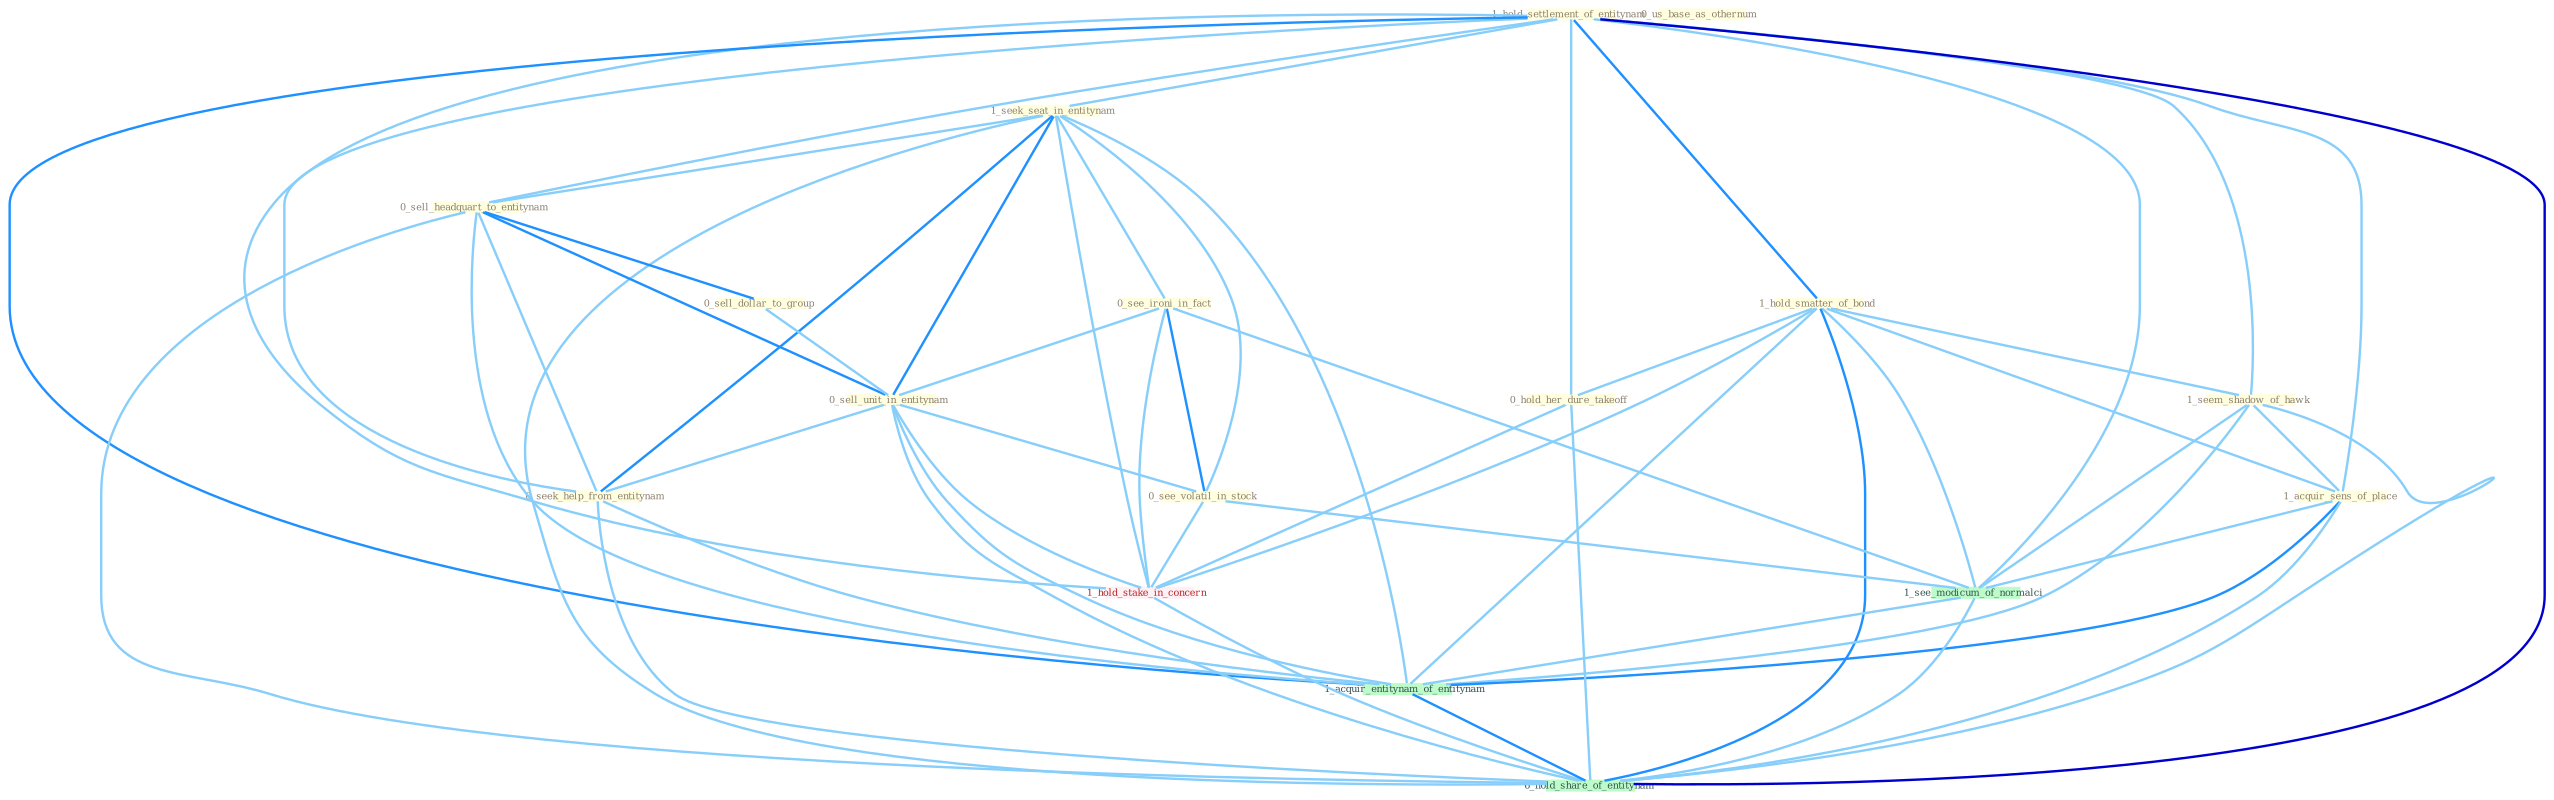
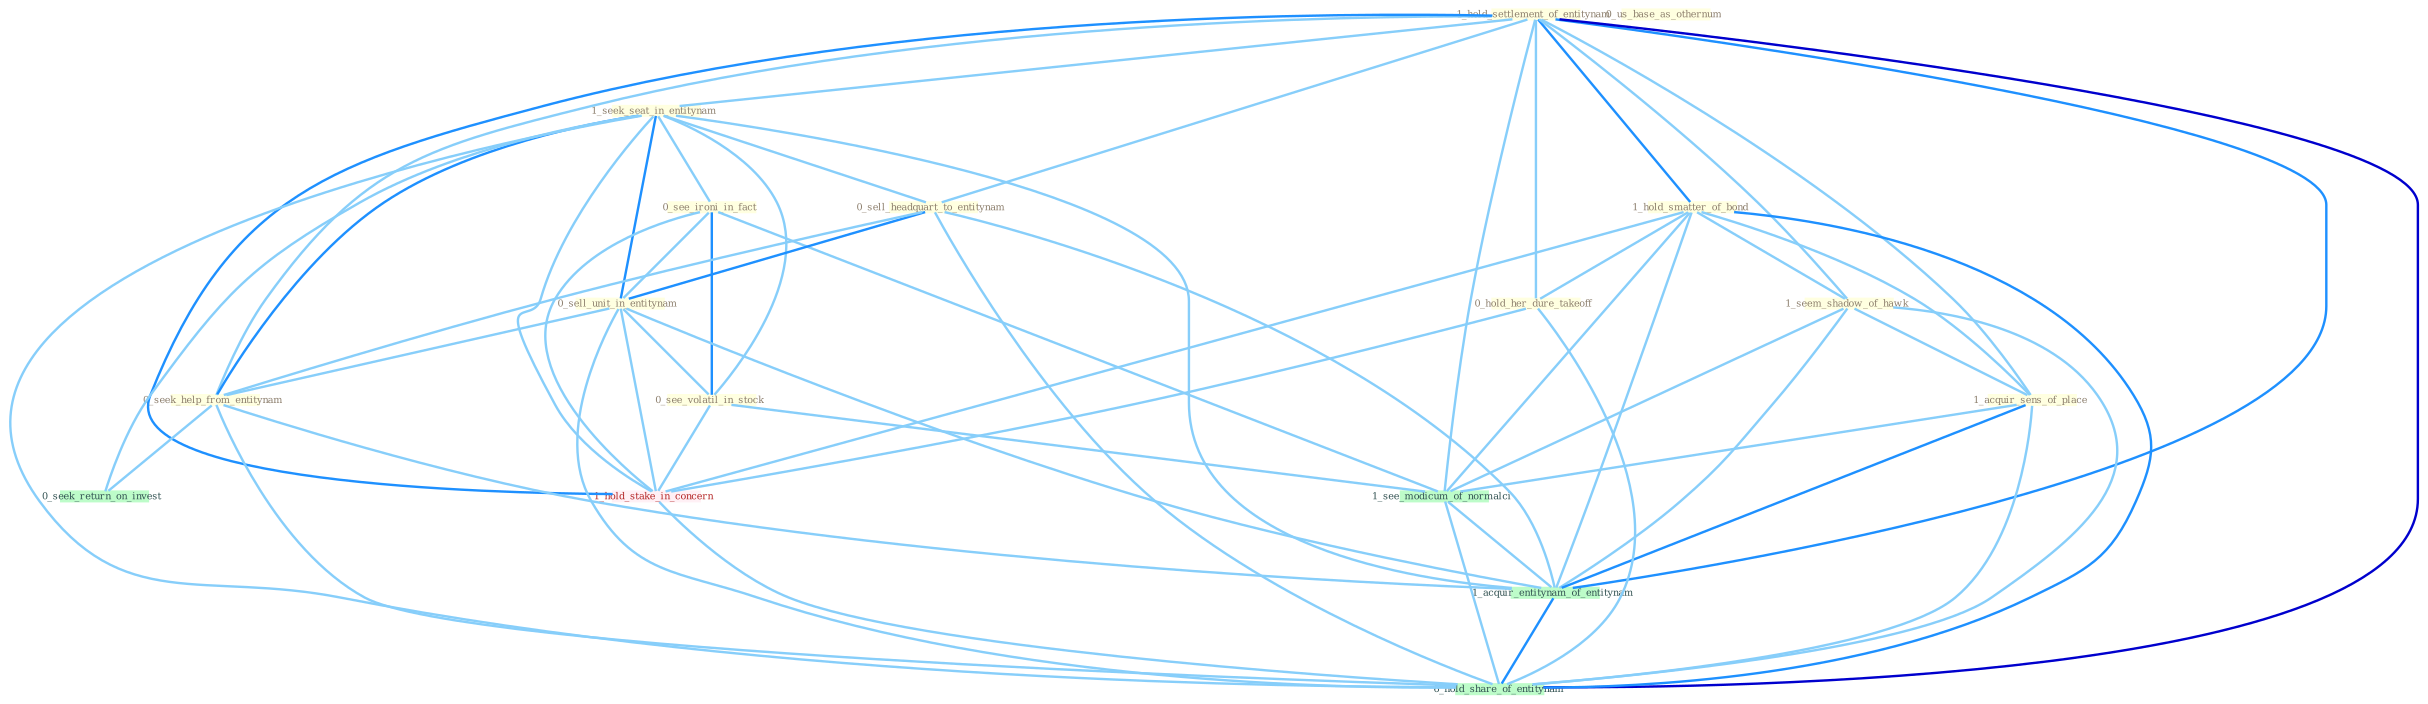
  graph {
    node [color="#ffffe0" fixedsize=true fontcolor="#8b7d6b" fontsize=4 shape=polygon style=filled]
    edge [color="#87cefa" w=1]
    "1_hold_settlement_of_entitynam " [height=.06 width=.5]
    "1_seek_seat_in_entitynam " [height=.06 width=.5]
    "1_hold_smatter_of_bond " [height=.06 width=.5]
    "1_seem_shadow_of_hawk " [height=.06 width=.5]
    "0_see_ironi_in_fact " [height=.06 width=.5]
    "0_sell_headquart_to_entitynam " [height=.06 width=.5]
-   "0_sell_dollar_to_group " [height=.06 width=.5]
    "1_acquir_sens_of_place " [height=.06 width=.5]
    "0_sell_unit_in_entitynam " [height=.06 width=.5]
    "0_seek_help_from_entitynam " [height=.06 width=.5]
    "0_hold_her_dure_takeoff " [height=.06 width=.5]
    "0_us_base_as_othernum " [height=.06 width=.5]
    "0_see_volatil_in_stock " [height=.06 width=.5]
    "1_hold_stake_in_concern " [color="#fff0f5" fontcolor="#b22222" height=.06 width=.5]
    "1_see_modicum_of_normalci " [color="#BDFCC9" fontcolor="#2f4f4f" height=.06 width=.5]
    "1_acquir_entitynam_of_entitynam " [color="#BDFCC9" fontcolor="#2f4f4f" height=.06 width=.5]
    n17 [color="#BDFCC9" fontcolor="#2f4f4f" height=.06 label="6_hold_share_of_entitynam" width=.5]
+   "0_seek_return_on_invest " [color="#BDFCC9" fontcolor="#2f4f4f" height=.06 width=.5]
    subgraph sub_1 {
      "1_hold_settlement_of_entitynam "
      "1_seek_seat_in_entitynam "
      "1_hold_smatter_of_bond "
      "1_seem_shadow_of_hawk "
      "0_see_ironi_in_fact "
      "0_sell_headquart_to_entitynam "
-     "0_sell_dollar_to_group "
      "1_acquir_sens_of_place "
      "0_sell_unit_in_entitynam "
      "0_seek_help_from_entitynam "
      "0_hold_her_dure_takeoff "
      "0_us_base_as_othernum "
      "0_see_volatil_in_stock "
    }
    subgraph sub_2 {
      "1_hold_stake_in_concern "
    }
    "1_hold_settlement_of_entitynam " -- "1_seek_seat_in_entitynam "
    "1_hold_settlement_of_entitynam " -- "1_hold_smatter_of_bond " [color="#1e90ff" w=2]
    "1_hold_settlement_of_entitynam " -- "1_seem_shadow_of_hawk "
    "1_hold_settlement_of_entitynam " -- "0_sell_headquart_to_entitynam "
    "1_hold_settlement_of_entitynam " -- "1_acquir_sens_of_place "
    "1_hold_settlement_of_entitynam " -- "0_seek_help_from_entitynam "
    "1_hold_settlement_of_entitynam " -- "0_hold_her_dure_takeoff "
-   "1_hold_settlement_of_entitynam " -- "1_hold_stake_in_concern "
+   "1_hold_settlement_of_entitynam " -- "1_hold_stake_in_concern " [color="#1e90ff"]
    "1_hold_settlement_of_entitynam " -- "1_see_modicum_of_normalci "
    "1_hold_settlement_of_entitynam " -- "1_acquir_entitynam_of_entitynam " [color="#1e90ff" w=2]
    "1_hold_settlement_of_entitynam " -- n17 [color="#0000cd" w=3]
    "1_seek_seat_in_entitynam " -- "0_see_ironi_in_fact "
    "1_seek_seat_in_entitynam " -- "0_sell_headquart_to_entitynam "
    "1_seek_seat_in_entitynam " -- "0_sell_unit_in_entitynam " [color="#1e90ff" w=2]
    "1_seek_seat_in_entitynam " -- "0_seek_help_from_entitynam " [color="#1e90ff" w=2]
    "1_seek_seat_in_entitynam " -- "0_see_volatil_in_stock "
    "1_seek_seat_in_entitynam " -- "1_hold_stake_in_concern "
    "1_seek_seat_in_entitynam " -- "1_acquir_entitynam_of_entitynam "
    "1_seek_seat_in_entitynam " -- n17
+   "1_seek_seat_in_entitynam " -- "0_seek_return_on_invest "
    "1_hold_smatter_of_bond " -- "1_seem_shadow_of_hawk "
    "1_hold_smatter_of_bond " -- "1_acquir_sens_of_place "
    "1_hold_smatter_of_bond " -- "0_hold_her_dure_takeoff "
    "1_hold_smatter_of_bond " -- "1_hold_stake_in_concern "
    "1_hold_smatter_of_bond " -- "1_see_modicum_of_normalci "
    "1_hold_smatter_of_bond " -- "1_acquir_entitynam_of_entitynam "
    "1_hold_smatter_of_bond " -- n17 [color="#1e90ff" w=2]
    "1_seem_shadow_of_hawk " -- "1_acquir_sens_of_place "
    "1_seem_shadow_of_hawk " -- "1_see_modicum_of_normalci "
    "1_seem_shadow_of_hawk " -- "1_acquir_entitynam_of_entitynam "
    "1_seem_shadow_of_hawk " -- n17
    "0_see_ironi_in_fact " -- "0_sell_unit_in_entitynam "
    "0_see_ironi_in_fact " -- "0_see_volatil_in_stock " [color="#1e90ff" w=2]
    "0_see_ironi_in_fact " -- "1_hold_stake_in_concern "
    "0_see_ironi_in_fact " -- "1_see_modicum_of_normalci "
-   "0_sell_headquart_to_entitynam " -- "0_sell_dollar_to_group " [color="#1e90ff" w=2]
    "0_sell_headquart_to_entitynam " -- "0_sell_unit_in_entitynam " [color="#1e90ff" w=2]
    "0_sell_headquart_to_entitynam " -- "0_seek_help_from_entitynam "
    "0_sell_headquart_to_entitynam " -- "1_acquir_entitynam_of_entitynam "
    "0_sell_headquart_to_entitynam " -- n17
-   "0_sell_dollar_to_group " -- "0_sell_unit_in_entitynam "
    "1_acquir_sens_of_place " -- "1_see_modicum_of_normalci "
    "1_acquir_sens_of_place " -- "1_acquir_entitynam_of_entitynam " [color="#1e90ff" w=2]
    "1_acquir_sens_of_place " -- n17
    "0_sell_unit_in_entitynam " -- "0_seek_help_from_entitynam "
    "0_sell_unit_in_entitynam " -- "0_see_volatil_in_stock "
    "0_sell_unit_in_entitynam " -- "1_hold_stake_in_concern "
    "0_sell_unit_in_entitynam " -- "1_acquir_entitynam_of_entitynam "
    "0_sell_unit_in_entitynam " -- n17
    "0_seek_help_from_entitynam " -- "1_acquir_entitynam_of_entitynam "
    "0_seek_help_from_entitynam " -- n17
+   "0_seek_help_from_entitynam " -- "0_seek_return_on_invest "
    "0_hold_her_dure_takeoff " -- "1_hold_stake_in_concern "
    "0_hold_her_dure_takeoff " -- n17
    "0_see_volatil_in_stock " -- "1_hold_stake_in_concern "
    "0_see_volatil_in_stock " -- "1_see_modicum_of_normalci "
    "1_hold_stake_in_concern " -- n17
    "1_see_modicum_of_normalci " -- "1_acquir_entitynam_of_entitynam "
    "1_see_modicum_of_normalci " -- n17
    "1_acquir_entitynam_of_entitynam " -- n17 [color="#1e90ff" w=2]
  }
